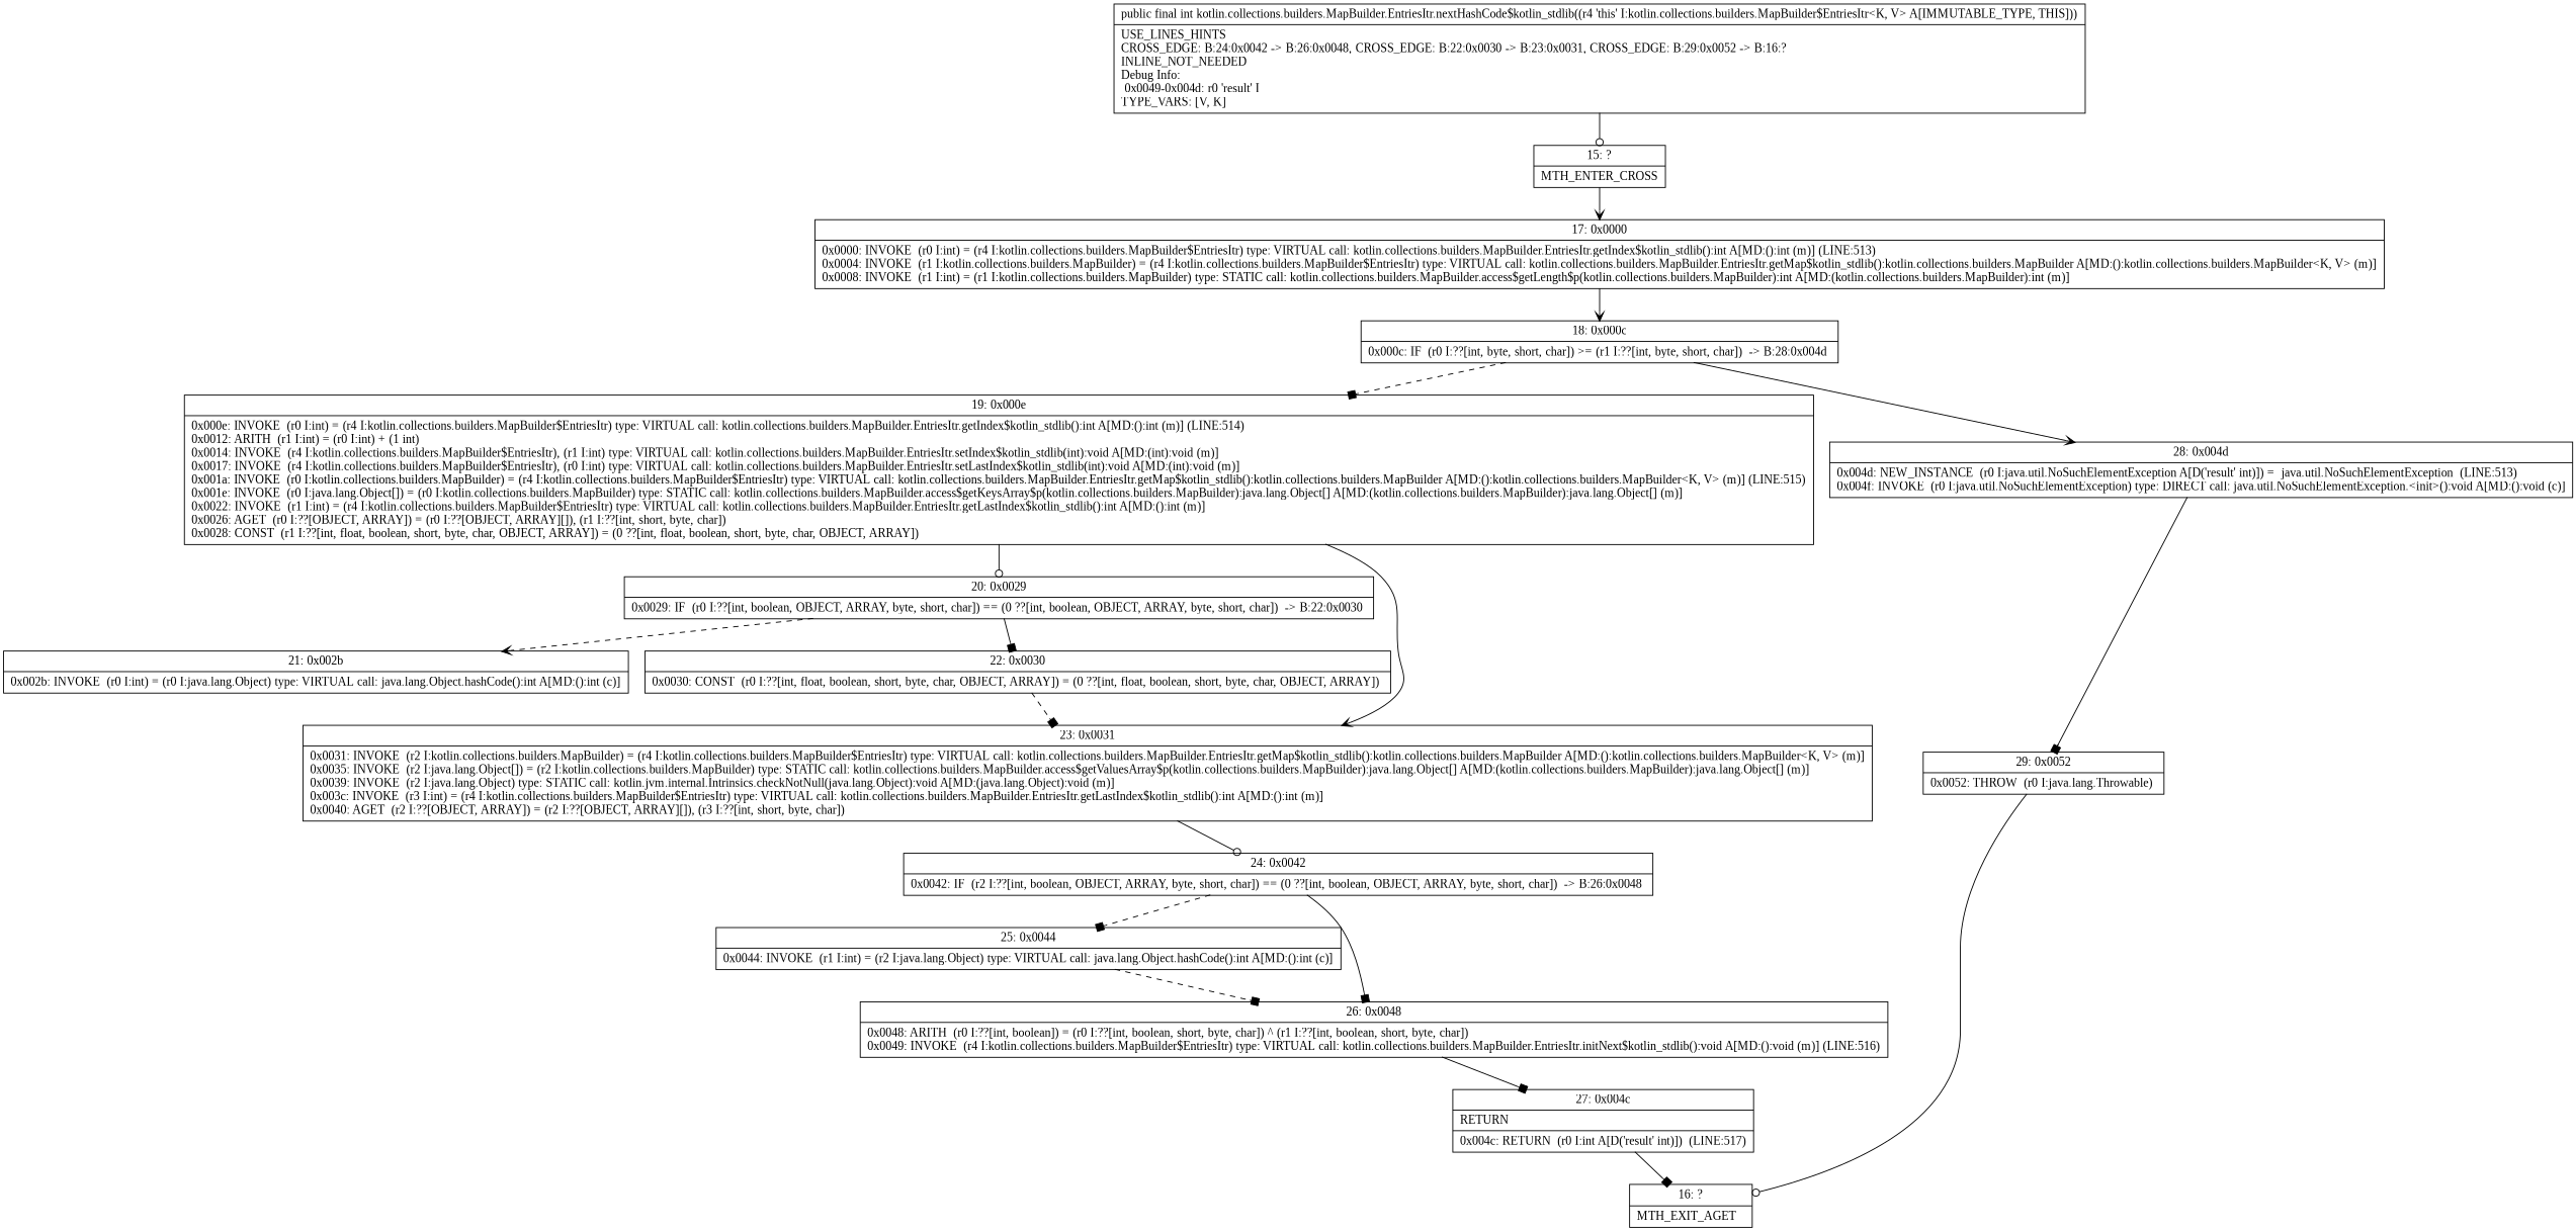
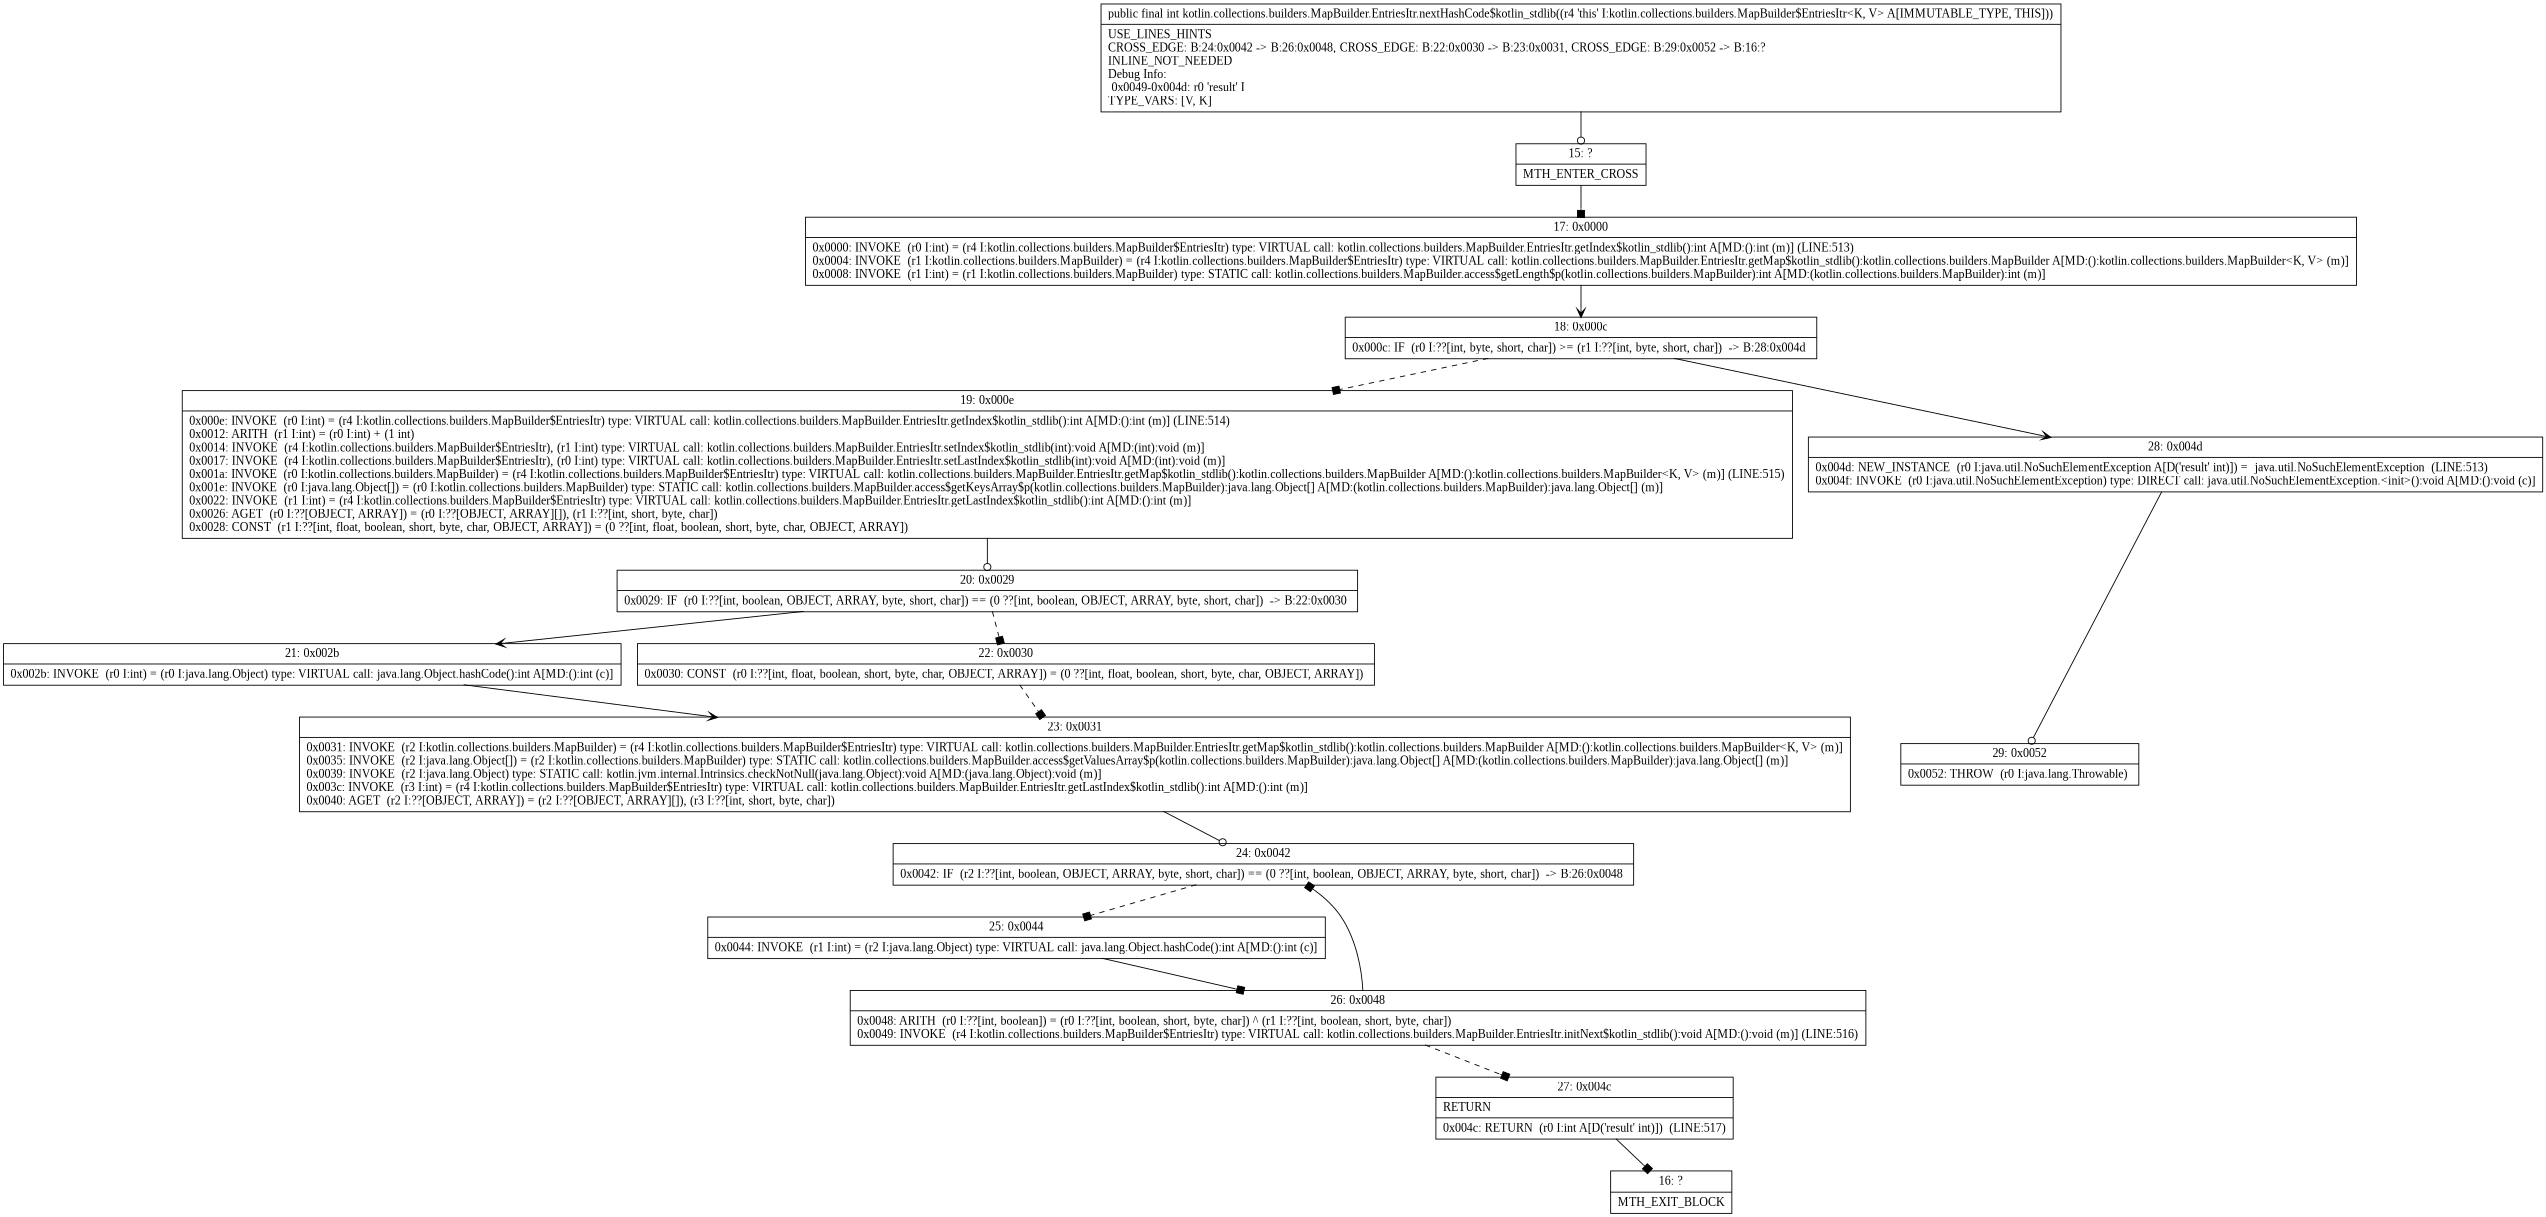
  digraph {
    fontname="Liberation Serif"
    node [fontname="Liberation Serif" shape=record]
    edge [arrowhead=box fontname="Liberation Serif"]
    n1 [label="{15\:\ ?|MTH_ENTER_CROSS\l}"]
    n2 [label="{17\:\ 0x0000|0x0000: INVOKE  (r0 I:int) = (r4 I:kotlin.collections.builders.MapBuilder$EntriesItr) type: VIRTUAL call: kotlin.collections.builders.MapBuilder.EntriesItr.getIndex$kotlin_stdlib():int A[MD:():int (m)] (LINE:513)\l0x0004: INVOKE  (r1 I:kotlin.collections.builders.MapBuilder) = (r4 I:kotlin.collections.builders.MapBuilder$EntriesItr) type: VIRTUAL call: kotlin.collections.builders.MapBuilder.EntriesItr.getMap$kotlin_stdlib():kotlin.collections.builders.MapBuilder A[MD:():kotlin.collections.builders.MapBuilder\<K, V\> (m)]\l0x0008: INVOKE  (r1 I:int) = (r1 I:kotlin.collections.builders.MapBuilder) type: STATIC call: kotlin.collections.builders.MapBuilder.access$getLength$p(kotlin.collections.builders.MapBuilder):int A[MD:(kotlin.collections.builders.MapBuilder):int (m)]\l}"]
    n3 [label="{18\:\ 0x000c|0x000c: IF  (r0 I:??[int, byte, short, char]) \>= (r1 I:??[int, byte, short, char])  \-\> B:28:0x004d \l}"]
    n4 [label="{19\:\ 0x000e|0x000e: INVOKE  (r0 I:int) = (r4 I:kotlin.collections.builders.MapBuilder$EntriesItr) type: VIRTUAL call: kotlin.collections.builders.MapBuilder.EntriesItr.getIndex$kotlin_stdlib():int A[MD:():int (m)] (LINE:514)\l0x0012: ARITH  (r1 I:int) = (r0 I:int) + (1 int) \l0x0014: INVOKE  (r4 I:kotlin.collections.builders.MapBuilder$EntriesItr), (r1 I:int) type: VIRTUAL call: kotlin.collections.builders.MapBuilder.EntriesItr.setIndex$kotlin_stdlib(int):void A[MD:(int):void (m)]\l0x0017: INVOKE  (r4 I:kotlin.collections.builders.MapBuilder$EntriesItr), (r0 I:int) type: VIRTUAL call: kotlin.collections.builders.MapBuilder.EntriesItr.setLastIndex$kotlin_stdlib(int):void A[MD:(int):void (m)]\l0x001a: INVOKE  (r0 I:kotlin.collections.builders.MapBuilder) = (r4 I:kotlin.collections.builders.MapBuilder$EntriesItr) type: VIRTUAL call: kotlin.collections.builders.MapBuilder.EntriesItr.getMap$kotlin_stdlib():kotlin.collections.builders.MapBuilder A[MD:():kotlin.collections.builders.MapBuilder\<K, V\> (m)] (LINE:515)\l0x001e: INVOKE  (r0 I:java.lang.Object[]) = (r0 I:kotlin.collections.builders.MapBuilder) type: STATIC call: kotlin.collections.builders.MapBuilder.access$getKeysArray$p(kotlin.collections.builders.MapBuilder):java.lang.Object[] A[MD:(kotlin.collections.builders.MapBuilder):java.lang.Object[] (m)]\l0x0022: INVOKE  (r1 I:int) = (r4 I:kotlin.collections.builders.MapBuilder$EntriesItr) type: VIRTUAL call: kotlin.collections.builders.MapBuilder.EntriesItr.getLastIndex$kotlin_stdlib():int A[MD:():int (m)]\l0x0026: AGET  (r0 I:??[OBJECT, ARRAY]) = (r0 I:??[OBJECT, ARRAY][]), (r1 I:??[int, short, byte, char]) \l0x0028: CONST  (r1 I:??[int, float, boolean, short, byte, char, OBJECT, ARRAY]) = (0 ??[int, float, boolean, short, byte, char, OBJECT, ARRAY]) \l}"]
    n5 [label="{28\:\ 0x004d|0x004d: NEW_INSTANCE  (r0 I:java.util.NoSuchElementException A[D('result' int)]) =  java.util.NoSuchElementException  (LINE:513)\l0x004f: INVOKE  (r0 I:java.util.NoSuchElementException) type: DIRECT call: java.util.NoSuchElementException.\<init\>():void A[MD:():void (c)]\l}"]
    n6 [label="{20\:\ 0x0029|0x0029: IF  (r0 I:??[int, boolean, OBJECT, ARRAY, byte, short, char]) == (0 ??[int, boolean, OBJECT, ARRAY, byte, short, char])  \-\> B:22:0x0030 \l}"]
    n7 [label="{29\:\ 0x0052|0x0052: THROW  (r0 I:java.lang.Throwable) \l}"]
    n8 [label="{21\:\ 0x002b|0x002b: INVOKE  (r0 I:int) = (r0 I:java.lang.Object) type: VIRTUAL call: java.lang.Object.hashCode():int A[MD:():int (c)]\l}"]
    n9 [label="{22\:\ 0x0030|0x0030: CONST  (r0 I:??[int, float, boolean, short, byte, char, OBJECT, ARRAY]) = (0 ??[int, float, boolean, short, byte, char, OBJECT, ARRAY]) \l}"]
    n10 [label="{23\:\ 0x0031|0x0031: INVOKE  (r2 I:kotlin.collections.builders.MapBuilder) = (r4 I:kotlin.collections.builders.MapBuilder$EntriesItr) type: VIRTUAL call: kotlin.collections.builders.MapBuilder.EntriesItr.getMap$kotlin_stdlib():kotlin.collections.builders.MapBuilder A[MD:():kotlin.collections.builders.MapBuilder\<K, V\> (m)]\l0x0035: INVOKE  (r2 I:java.lang.Object[]) = (r2 I:kotlin.collections.builders.MapBuilder) type: STATIC call: kotlin.collections.builders.MapBuilder.access$getValuesArray$p(kotlin.collections.builders.MapBuilder):java.lang.Object[] A[MD:(kotlin.collections.builders.MapBuilder):java.lang.Object[] (m)]\l0x0039: INVOKE  (r2 I:java.lang.Object) type: STATIC call: kotlin.jvm.internal.Intrinsics.checkNotNull(java.lang.Object):void A[MD:(java.lang.Object):void (m)]\l0x003c: INVOKE  (r3 I:int) = (r4 I:kotlin.collections.builders.MapBuilder$EntriesItr) type: VIRTUAL call: kotlin.collections.builders.MapBuilder.EntriesItr.getLastIndex$kotlin_stdlib():int A[MD:():int (m)]\l0x0040: AGET  (r2 I:??[OBJECT, ARRAY]) = (r2 I:??[OBJECT, ARRAY][]), (r3 I:??[int, short, byte, char]) \l}"]
    n11 [label="{24\:\ 0x0042|0x0042: IF  (r2 I:??[int, boolean, OBJECT, ARRAY, byte, short, char]) == (0 ??[int, boolean, OBJECT, ARRAY, byte, short, char])  \-\> B:26:0x0048 \l}"]
    n12 [label="{25\:\ 0x0044|0x0044: INVOKE  (r1 I:int) = (r2 I:java.lang.Object) type: VIRTUAL call: java.lang.Object.hashCode():int A[MD:():int (c)]\l}"]
    n13 [label="{26\:\ 0x0048|0x0048: ARITH  (r0 I:??[int, boolean]) = (r0 I:??[int, boolean, short, byte, char]) ^ (r1 I:??[int, boolean, short, byte, char]) \l0x0049: INVOKE  (r4 I:kotlin.collections.builders.MapBuilder$EntriesItr) type: VIRTUAL call: kotlin.collections.builders.MapBuilder.EntriesItr.initNext$kotlin_stdlib():void A[MD:():void (m)] (LINE:516)\l}"]
    n14 [label="{27\:\ 0x004c|RETURN\l|0x004c: RETURN  (r0 I:int A[D('result' int)])  (LINE:517)\l}"]
-   n15 [label="{16\:\ ?|MTH_EXIT_AGET\l}"]
+   n15 [label="{16\:\ ?|MTH_EXIT_BLOCK\l}"]
    n16 [label="{public final int kotlin.collections.builders.MapBuilder.EntriesItr.nextHashCode$kotlin_stdlib((r4 'this' I:kotlin.collections.builders.MapBuilder$EntriesItr\<K, V\> A[IMMUTABLE_TYPE, THIS]))  | USE_LINES_HINTS\lCROSS_EDGE: B:24:0x0042 \-\> B:26:0x0048, CROSS_EDGE: B:22:0x0030 \-\> B:23:0x0031, CROSS_EDGE: B:29:0x0052 \-\> B:16:?\lINLINE_NOT_NEEDED\lDebug Info:\l  0x0049\-0x004d: r0 'result' I\lTYPE_VARS: [V, K]\l}"]
-   n1 -> n2 [arrowhead=vee]
+   n1 -> n2
    n2 -> n3 [arrowhead=vee]
    n3 -> n4 [style=dashed]
    n3 -> n5 [arrowhead=vee]
    n4 -> n6 [arrowhead=odot]
-   n5 -> n7
-   n6 -> n8 [arrowhead=vee style=dashed]
-   n6 -> n9
-   n7 -> n15 [arrowhead=odot]
-   n4 -> n10 [arrowhead=vee]
+   n5 -> n7 [arrowhead=odot]
+   n6 -> n8 [arrowhead=vee style=solid]
+   n6 -> n9 [style=dashed]
+   n8 -> n10 [arrowhead=vee]
    n9 -> n10 [style=dashed]
    n10 -> n11 [arrowhead=odot]
    n11 -> n12 [style=dashed]
-   n11 -> n13
-   n12 -> n13 [style=dashed]
-   n13 -> n14
+   n13 -> n11
+   n12 -> n13
+   n13 -> n14 [style=dashed]
    n14 -> n15
    n16 -> n1 [arrowhead=odot]
  }
